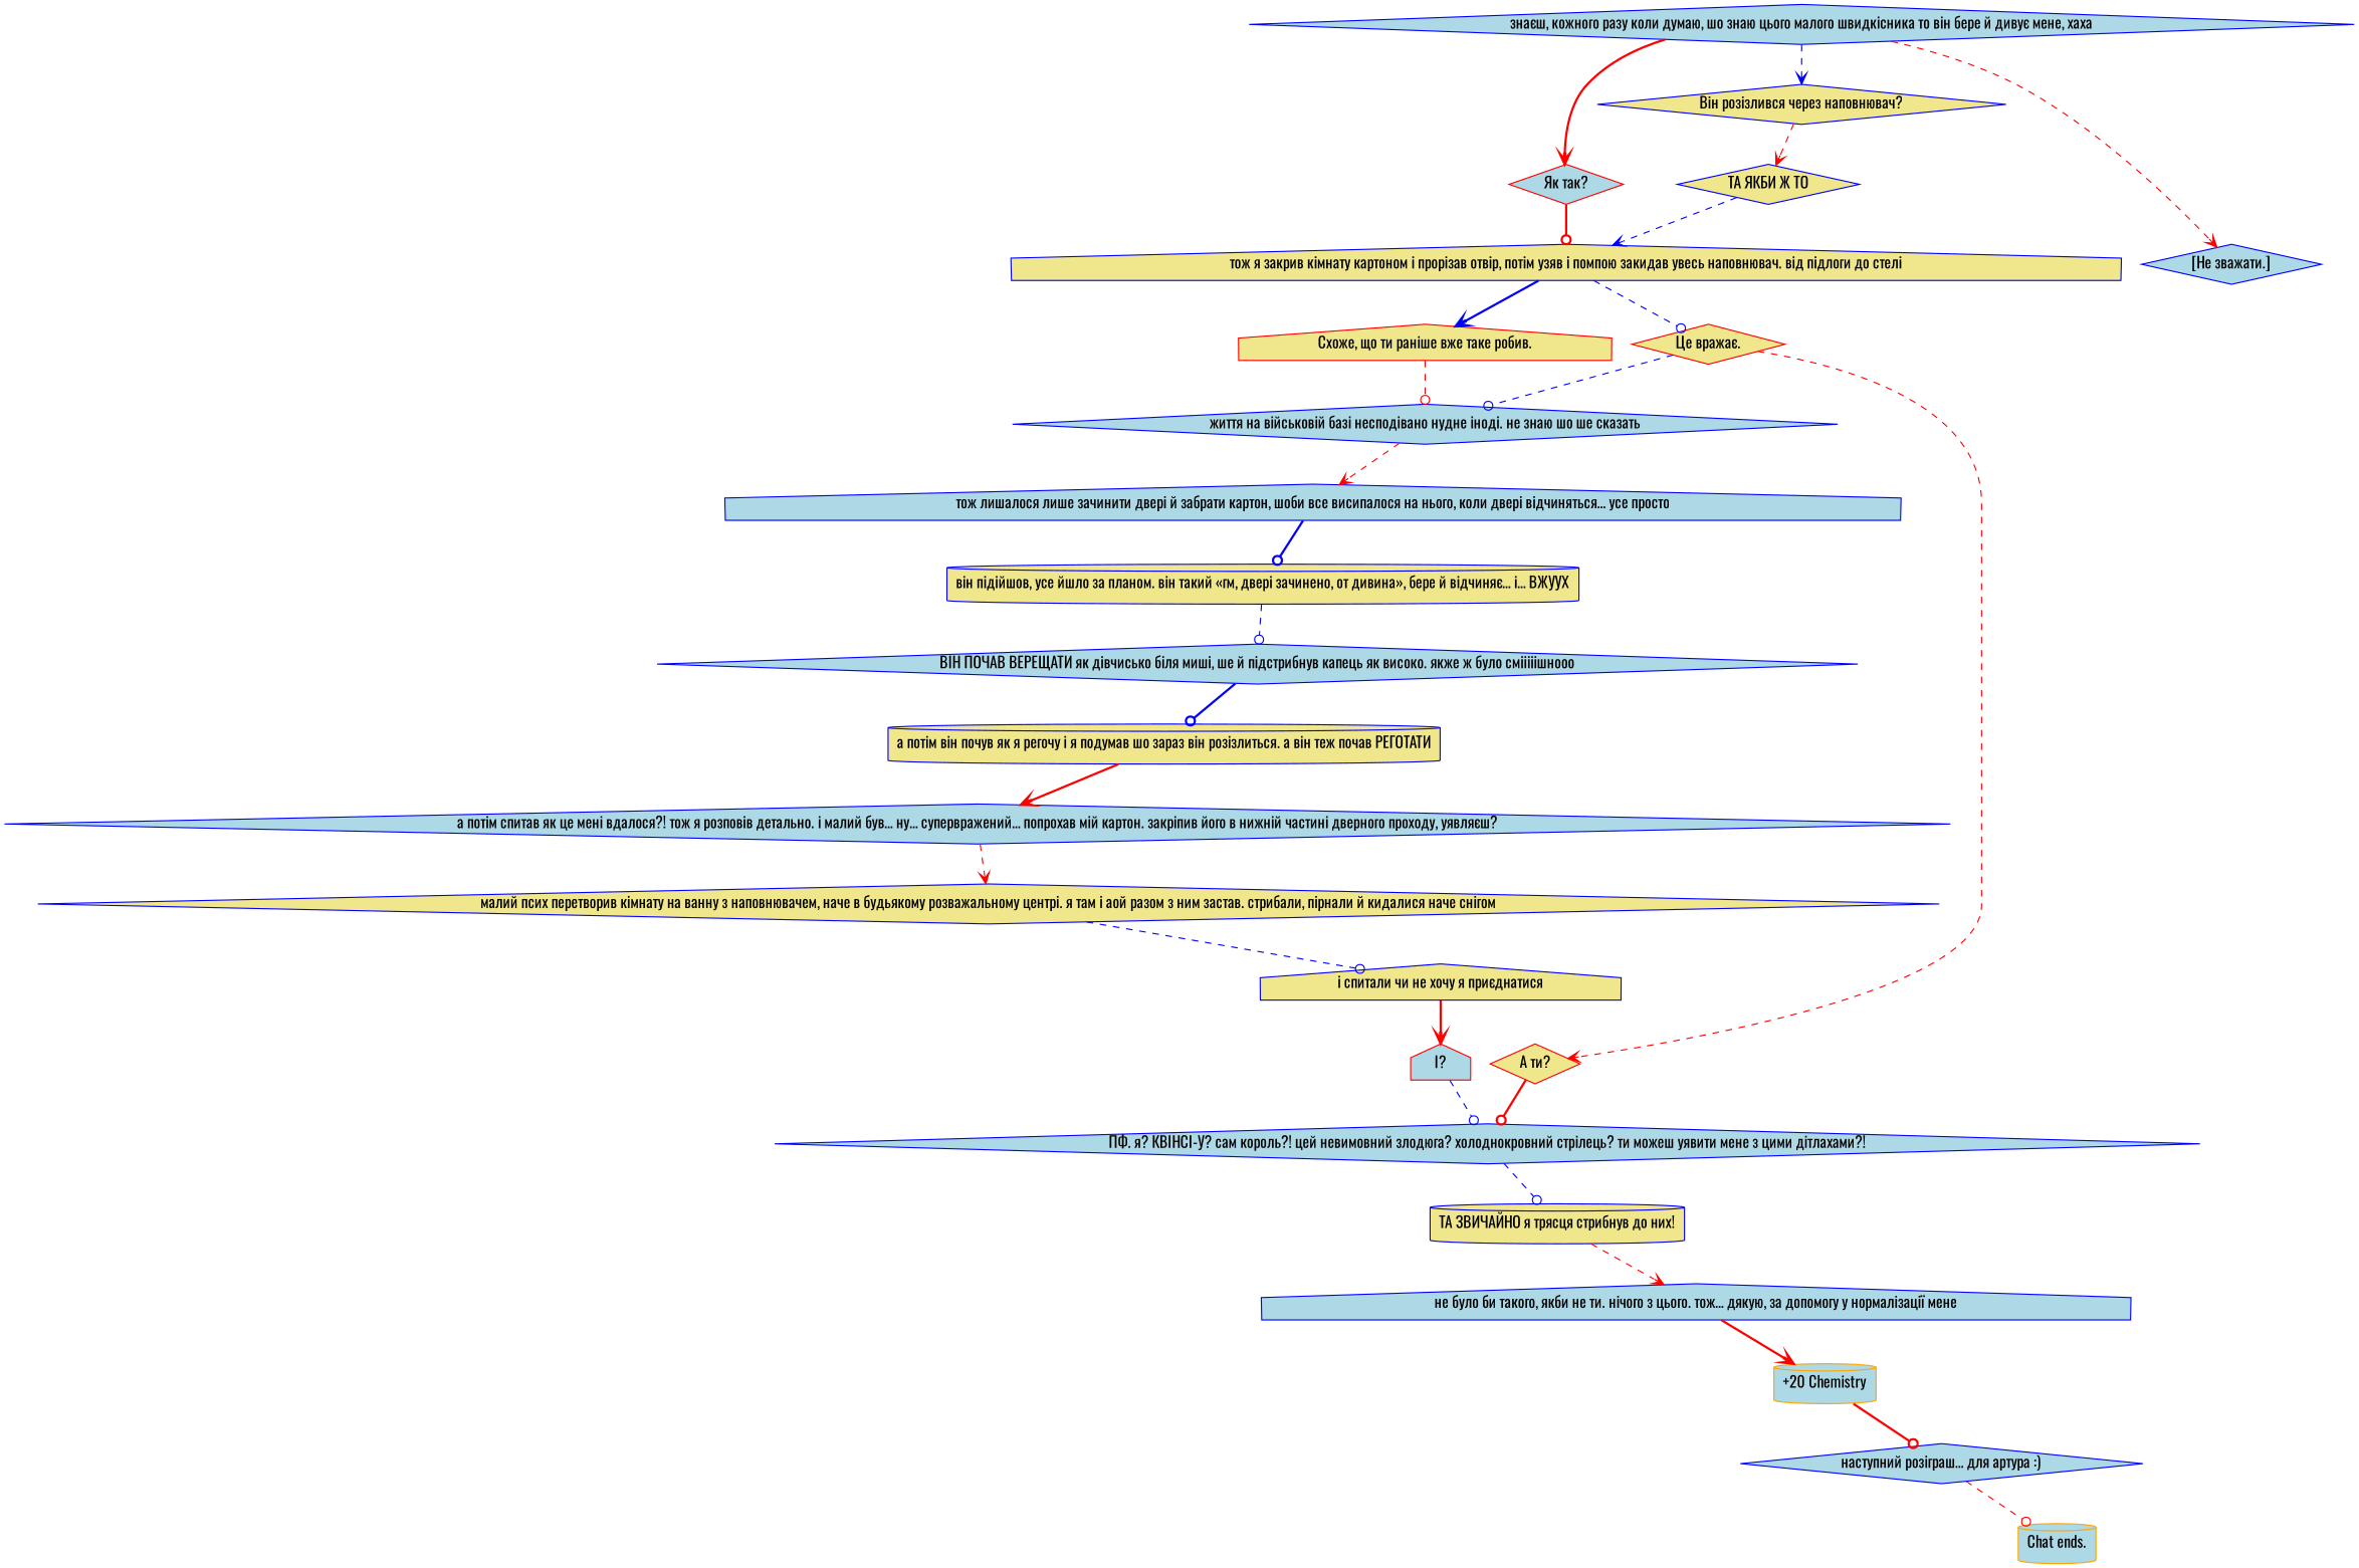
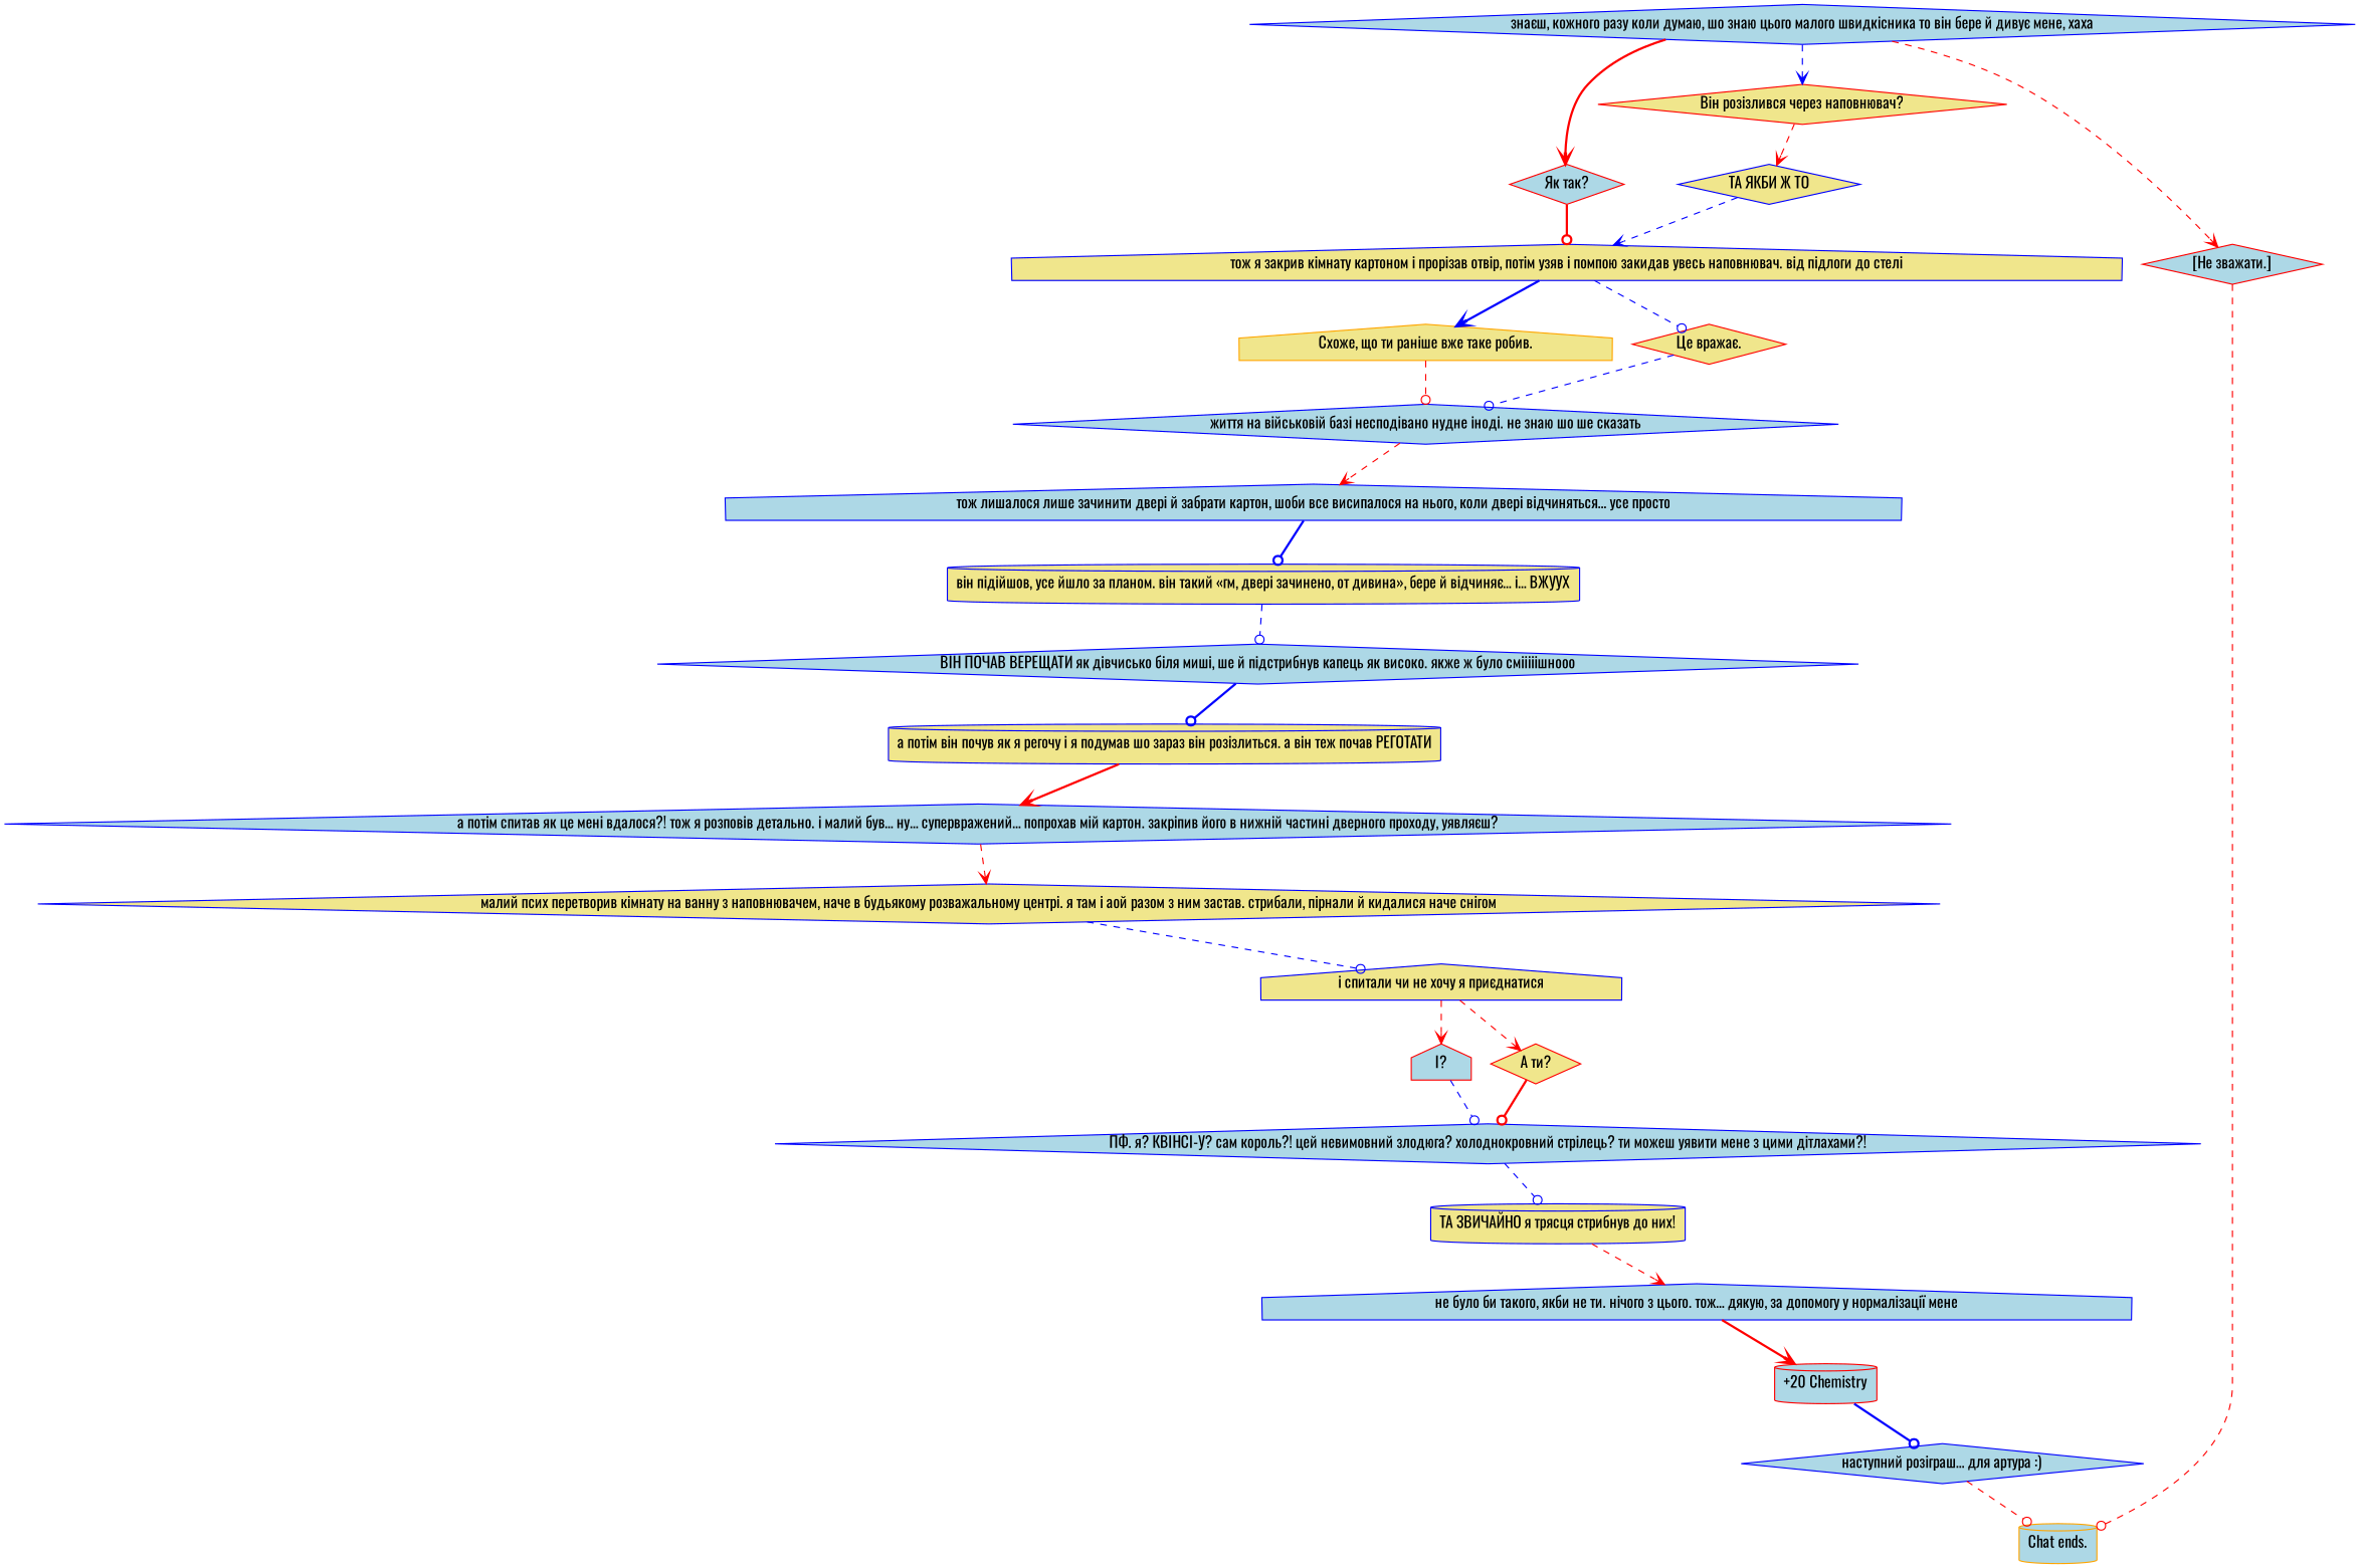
  digraph {
    fontname=Oswald
    node [color=blue fillcolor=lightblue fontname=Oswald shape=diamond style=filled]
    edge [arrowhead=odot color=red fontname=Oswald style=dashed]
    n1 [label="знаєш, кожного разу коли думаю, шо знаю цього малого швидкісника то він бере й дивує мене, хаха"]
    n2 [color=red label="Як так?"]
-   n3 [fillcolor=khaki label="Він розізлився через наповнювач?"]
-   n4 [label="[Не зважати.]"]
+   n3 [color=red fillcolor=khaki label="Він розізлився через наповнювач?"]
+   n4 [color=red label="[Не зважати.]"]
    n5 [fillcolor=khaki label="тож я закрив кімнату картоном і прорізав отвір, потім узяв і помпою закидав увесь наповнювач. від підлоги до стелі" shape=house]
    n6 [fillcolor=khaki label="ТА ЯКБИ Ж ТО"]
    "Chat ends." [color=orange shape=cylinder]
    n8 [color=red fillcolor=khaki label="Це вражає."]
-   n9 [color=red fillcolor=khaki label="Схоже, що ти раніше вже таке робив." shape=house]
+   n9 [color=orange fillcolor=khaki label="Схоже, що ти раніше вже таке робив." shape=house]
    n10 [label="життя на військовій базі несподівано нудне іноді. не знаю шо ше сказать"]
    n11 [label="тож лишалося лише зачинити двері й забрати картон, шоби все висипалося на нього, коли двері відчиняться… усе просто" shape=house]
    n12 [fillcolor=khaki label="він підійшов, усе йшло за планом. він такий «гм, двері зачинено, от дивина», бере й відчиняє… і… ВЖУУХ" shape=cylinder]
    n13 [label="ВІН ПОЧАВ ВЕРЕЩАТИ як дівчисько біля миші, ше й підстрибнув капець як високо. якже ж було смііііішнооо"]
    n14 [fillcolor=khaki label="а потім він почув як я регочу і я подумав шо зараз він розізлиться. а він теж почав РЕГОТАТИ" shape=cylinder]
    n15 [label="а потім спитав як це мені вдалося?! тож я розповів детально. і малий був… ну… супервражений… попрохав мій картон. закріпив його в нижній частині дверного проходу, уявляєш?"]
    n16 [fillcolor=khaki label="малий псих перетворив кімнату на ванну з наповнювачем, наче в будьякому розважальному центрі. я там і аой разом з ним застав. стрибали, пірнали й кидалися наче снігом"]
    n17 [fillcolor=khaki label="і спитали чи не хочу я приєднатися" shape=house]
    n18 [color=red fillcolor=khaki label="А ти?"]
    n19 [color=red label="І?" shape=house]
    n20 [label="ПФ. я? КВІНСІ-У? сам король?! цей невимовний злодюга? холоднокровний стрілець? ти можеш уявити мене з цими дітлахами?!"]
    n21 [fillcolor=khaki label="ТА ЗВИЧАЙНО я трясця стрибнув до них!" shape=cylinder]
    n22 [label="не було би такого, якби не ти. нічого з цього. тож… дякую, за допомогу у нормалізації мене" shape=house]
-   n23 [color=orange label="+20 Chemistry" shape=cylinder]
+   n23 [color=red label="+20 Chemistry" shape=cylinder]
    n24 [label="наступний розіграш… для артура :)"]
    n1 -> n2 [arrowhead=vee style=bold]
    n1 -> n3 [arrowhead=vee color=blue]
    n1 -> n4 [arrowhead=vee]
    n2 -> n5 [style=bold]
    n3 -> n6 [arrowhead=vee]
+   n4 -> "Chat ends."
    n5 -> n8 [color=blue]
    n5 -> n9 [arrowhead=vee color=blue style=bold]
    n6 -> n5 [arrowhead=vee color=blue]
    n8 -> n10 [color=blue]
    n9 -> n10
    n10 -> n11 [arrowhead=vee]
    n11 -> n12 [color=blue style=bold]
    n12 -> n13 [color=blue]
    n13 -> n14 [color=blue style=bold]
    n14 -> n15 [arrowhead=vee style=bold]
    n15 -> n16 [arrowhead=vee]
    n16 -> n17 [color=blue]
-   n8 -> n18 [arrowhead=vee]
-   n17 -> n19 [arrowhead=vee style=bold]
+   n17 -> n18 [arrowhead=vee]
+   n17 -> n19 [arrowhead=vee]
    n18 -> n20 [style=bold]
    n19 -> n20 [color=blue]
    n20 -> n21 [color=blue]
    n21 -> n22 [arrowhead=vee]
    n22 -> n23 [arrowhead=vee style=bold]
-   n23 -> n24 [style=bold]
+   n23 -> n24 [color=blue style=bold]
    n24 -> "Chat ends."
  }
